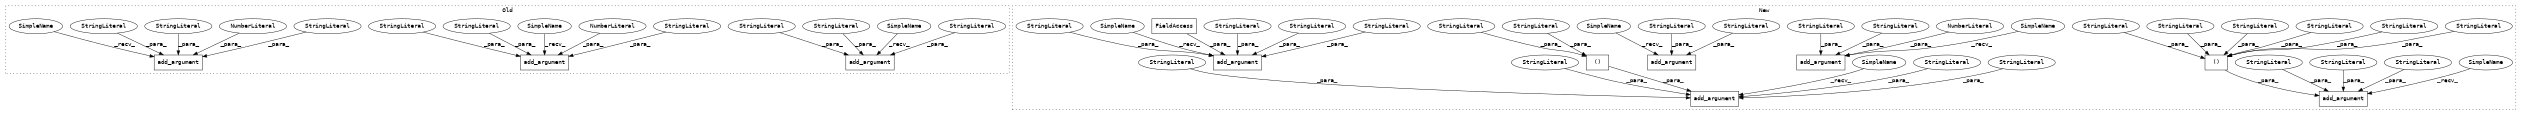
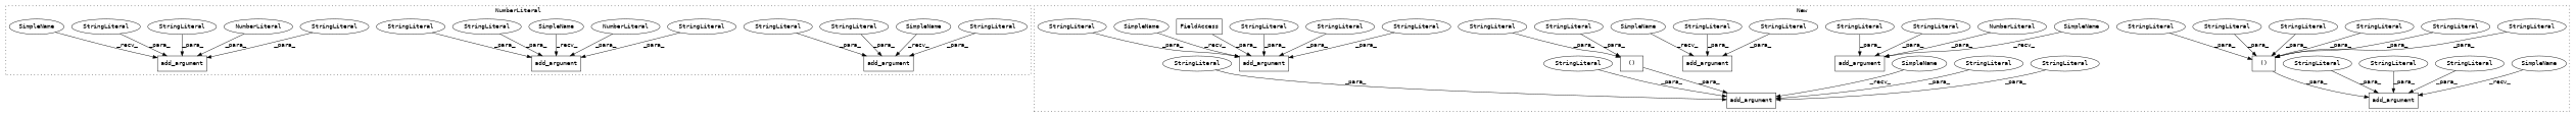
  digraph {
    fontname="DejaVu Sans Mono"
    node [a=45 l="13,1" s=33147 shape=ellipse fontname="DejaVu Sans Mono"]
    edge [fontname="DejaVu Sans Mono"]
    n1 [a=32 label=add_argument s="32772,32893" shape=box]
    n2 [l=93 label=StringLiteral s=32800]
    n3 [l=10 label=StringLiteral s=32785]
    n4 [l=3 label=StringLiteral s=32796]
    n5 [a=32 label=add_argument s="33167,33297" shape=box]
    n6 [l=91 label=StringLiteral s=33206]
    n7 [a=32 label=add_argument s="33022,33150" shape=box]
    n8 [l=4 label=StringLiteral s=33180]
    n9 [l=86 label=StringLiteral s=33064]
    n10 [l=14 label=StringLiteral s=33185]
    n11 [l=4 label=StringLiteral s=33035]
    n12 [l=13 label=StringLiteral s=33040]
    n13 [a=34 l=1 label=NumberLiteral s=33204]
    n14 [a=34 l=3 label=NumberLiteral s=33060]
    n15 [a=42 l=9 label=SimpleName s=33012]
    n16 [a=42 l=9 label=SimpleName s=32762]
    n17 [a=42 l=9 label=SimpleName s=33157]
    n18 [a=106 l=99 label="()" shape=box]
    n19 [l=6 label=StringLiteral s=33163]
    n20 [l=6 label=StringLiteral s=33182]
    n21 [a=32 label=add_argument s="33113,33356" shape=box]
    n22 [l=108 label=StringLiteral s=33248]
    n23 [l=4 label=StringLiteral s=33126]
    n24 [l=10 label=StringLiteral s=33131]
    n25 [l=8 label=StringLiteral s=33217]
    n26 [l=8 label=StringLiteral s=33238]
    n27 [l=3 label=StringLiteral]
    n28 [l=3 label=StringLiteral s=33201]
    n29 [a=32 label=add_argument s="32911,32993" shape=box]
    n30 [a=34 l=1 label=NumberLiteral s=32939]
    n31 [a=32 label=add_argument s="33007,33099" shape=box]
    n32 [l=10 label=StringLiteral s=33020]
    n33 [l=52 label=StringLiteral s=32941]
    n34 [l=10 label=StringLiteral s=32924]
    n35 [l=62 label=StringLiteral s=33037]
    n36 [a=32 label=add_argument s="32646,32897" shape=box]
    n37 [l=20 label=StringLiteral s=32689]
    n38 [l=14 label=StringLiteral s=32664]
    n39 [l=4 label=StringLiteral s=32659]
    n40 [l=187 label=StringLiteral s=32710]
    n41 [a=32 label=add_argument s="32512,32632" shape=box]
    n42 [l=4 label=StringLiteral s=32525]
    n43 [l=10 label=StringLiteral s=32530]
    n44 [l=11 label=StringLiteral s=32580]
    n45 [l=40 label=StringLiteral s=32592]
    n46 [a=106 l=32 label="()" s=32546 shape=box]
    n47 [l=8 label=StringLiteral s=32570]
    n48 [l=11 label=StringLiteral s=32546]
    n49 [a=22 l=9 label=FieldAccess s=32679 shape=box]
    n50 [a=42 l=6 label=SimpleName s=32904]
    n51 [a=42 l=6 label=SimpleName s=32505]
    n52 [a=42 l=6 label=SimpleName s=33106]
    n53 [a=42 l=6 label=SimpleName s=32639]
    n54 [a=42 l=6 label=SimpleName s=33000]
    subgraph cluster_1 {
-     label=Old
+     label=NumberLiteral
      style=dotted
      n1
      n2
      n3
      n4
      n5
      n6
      n7
      n8
      n9
      n10
      n11
      n12
      n13
      n14
      n15
      n16
      n17
    }
    subgraph cluster_2 {
      label=New
      style=dotted
      n18
      n19
      n20
      n21
      n22
      n23
      n24
      n25
      n26
      n27
      n28
      n29
      n30
      n31
      n32
      n33
      n34
      n35
      n36
      n37
      n38
      n39
      n40
      n41
      n42
      n43
      n44
      n45
      n46
      n47
      n48
      n49
      n50
      n51
      n52
      n53
      n54
    }
    n2 -> n1 [label=_para_]
    n3 -> n1 [label=_para_]
    n4 -> n1 [label=_para_]
    n6 -> n5 [label=_para_]
    n8 -> n5 [label=_para_]
    n9 -> n7 [label=_para_]
    n10 -> n5 [label=_para_]
    n11 -> n7 [label=_para_]
    n12 -> n7 [label=_para_]
    n13 -> n5 [label=_para_]
    n14 -> n7 [label=_para_]
    n15 -> n7 [label=_recv_]
    n16 -> n1 [label=_recv_]
    n17 -> n5 [label=_recv_]
    n18 -> n21 [label=_para_]
    n19 -> n18 [label=_para_]
    n20 -> n18 [label=_para_]
    n22 -> n21 [label=_para_]
    n23 -> n21 [label=_para_]
    n24 -> n21 [label=_para_]
    n25 -> n18 [label=_para_]
    n26 -> n18 [label=_para_]
    n27 -> n18 [label=_para_]
    n28 -> n18 [label=_para_]
    n30 -> n29 [label=_para_]
    n32 -> n31 [label=_para_]
    n33 -> n29 [label=_para_]
    n34 -> n29 [label=_para_]
    n35 -> n31 [label=_para_]
    n37 -> n36 [label=_para_]
    n38 -> n36 [label=_para_]
    n39 -> n36 [label=_para_]
    n40 -> n36 [label=_para_]
    n42 -> n41 [label=_para_]
    n43 -> n41 [label=_para_]
    n44 -> n41 [label=_para_]
    n45 -> n41 [label=_para_]
    n46 -> n41 [label=_para_]
    n47 -> n46 [label=_para_]
    n48 -> n46 [label=_para_]
    n49 -> n36 [label=_para_]
    n50 -> n29 [label=_recv_]
    n51 -> n41 [label=_recv_]
    n52 -> n21 [label=_recv_]
    n53 -> n36 [label=_recv_]
    n54 -> n31 [label=_recv_]
  }
